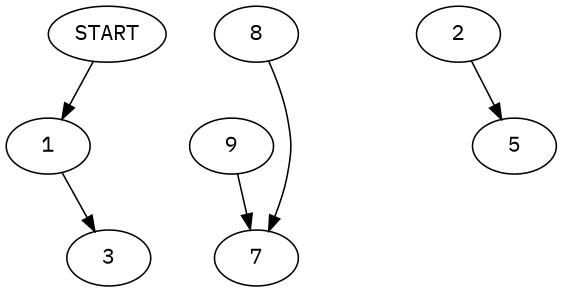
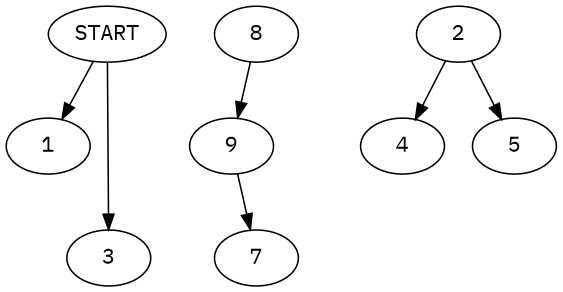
  digraph {
    fontname="IBM Plex Mono"
    node [fontname="IBM Plex Mono"]
    edge [fontname="IBM Plex Mono"]
    n1 [label=START]
    1
    3
    8
    9
    2
+   4
    5
    7
    n1 -> 1
-   1 -> 3
-   8 -> 7
+   n1 -> 3
+   8 -> 9
    9 -> 7
+   2 -> 4
    2 -> 5
  }
